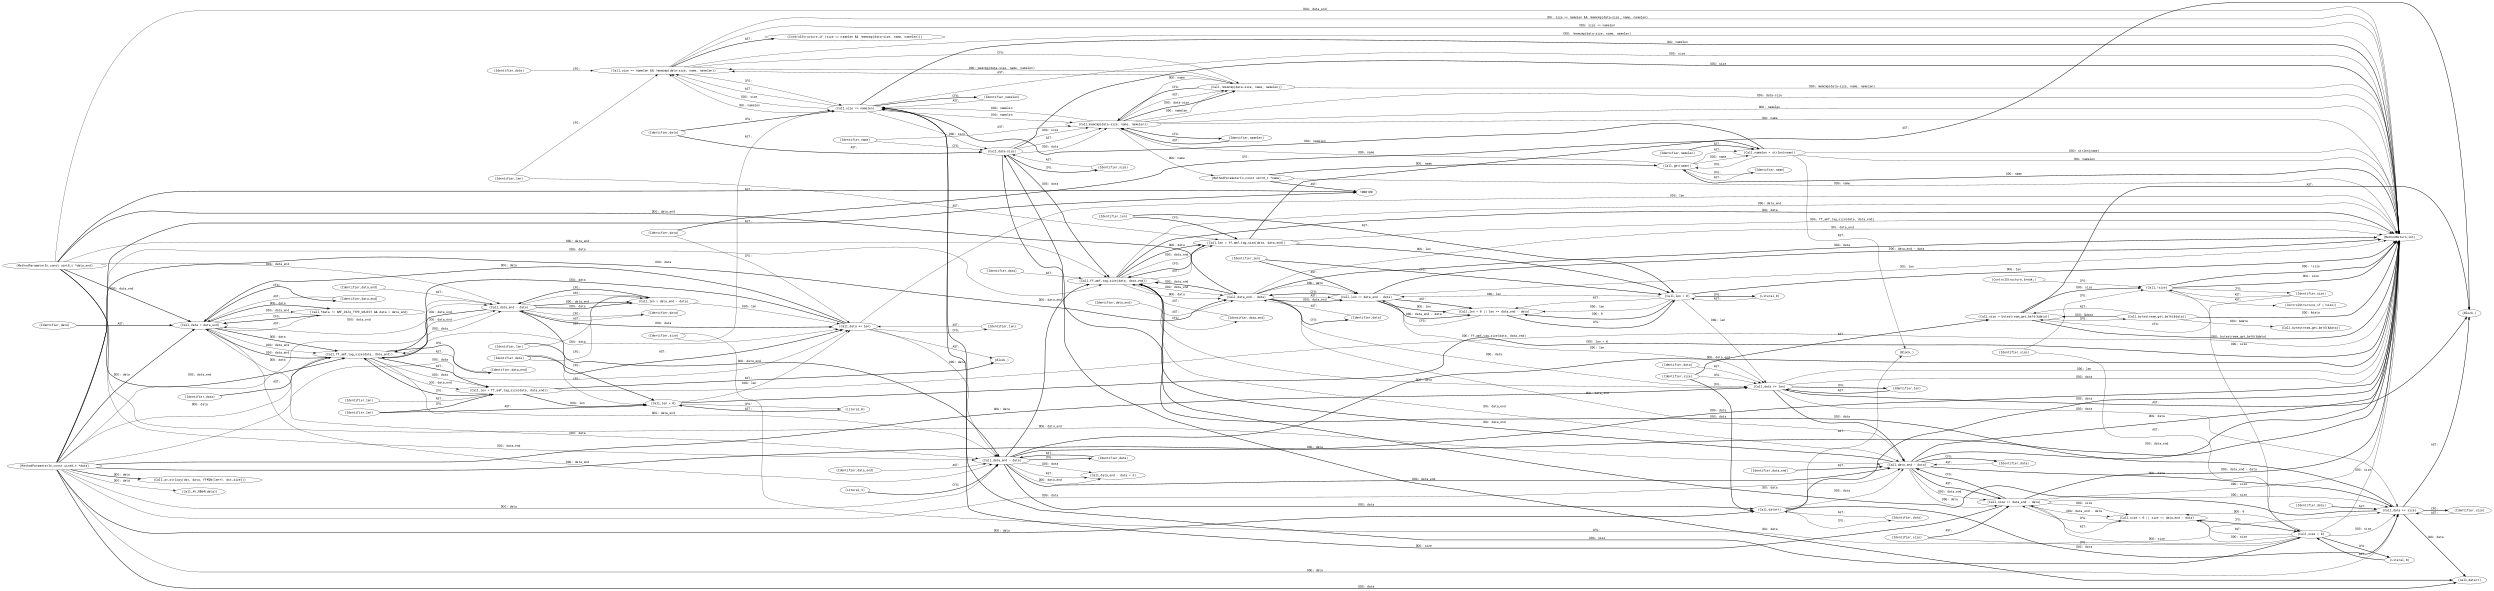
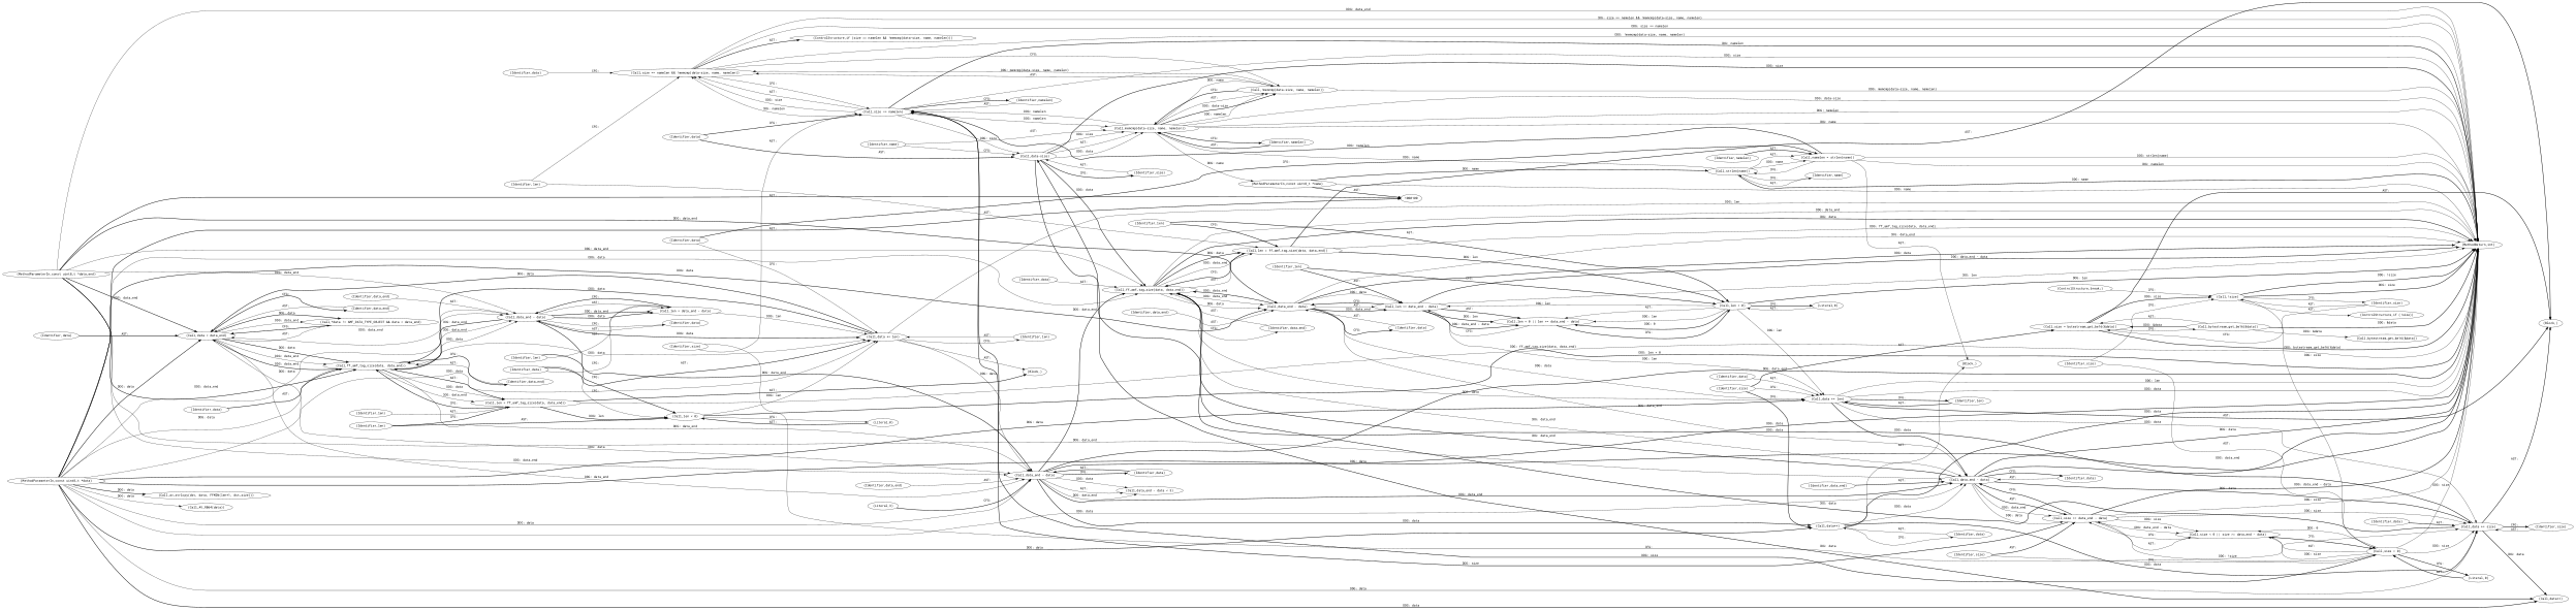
  digraph {
    fontname="Roboto Mono"
    rankdir=LR
    node [fontname="Roboto Mono"]
    edge [fontname="Roboto Mono" style=solid]
    n1 [label="(Call,size == namelen && !memcmp(data-size, name, namelen))"]
    n2 [label="(Call,size == namelen)"]
    n3 [label="(Call,!memcmp(data-size, name, namelen))"]
    n4 [label="(ControlStructure,if (size == namelen && !memcmp(data-size, name, namelen)))"]
    n5 [label="(MethodReturn,int)"]
    n6 [label="(Call,data-size)"]
    n7 [label="(Call,memcmp(data-size, name, namelen))"]
    n8 [label="(Identifier,namelen)"]
    n9 [label="(Call,ff_amf_tag_size(data, data_end))"]
    n10 [label="(Call,data++)"]
    n11 [label="(Identifier,size)"]
    n12 [label="(Identifier,namelen)"]
    n13 [label="(MethodParameterIn,const uint8_t *name)"]
    n14 [label="(Call,size >= data_end - data)"]
    n15 [label="(Call,data_end - data)"]
    n16 [label="(Call,data += size)"]
    n17 [label="(Call,size < 0 || size >= data_end - data)"]
    n18 [label="(Identifier,data)"]
    n19 [label="(Block,)"]
    n20 [label="(Identifier,size)"]
    n21 [label="(Call,size < 0)"]
    n22 [label="(Literal,0)"]
    n23 [label="(Call,!size)"]
    n24 [label="(Identifier,size)"]
    n25 [label="(ControlStructure,if (!size))"]
    n26 [label="(Call,size = bytestream_get_be16(&data))"]
    n27 [label="(Call,bytestream_get_be16(&data))"]
    n28 [label="(Call,bytestream_get_be16(&data))"]
    n29 [label="(Call,data_end - data)"]
    n30 [label="(Call,data += len)"]
    n31 [label="(Call,len = ff_amf_tag_size(data, data_end))"]
    n32 [label="(Identifier,data_end)"]
    n33 [label="(Call,len >= data_end - data)"]
    n34 [label="(Identifier,data)"]
    n35 [label="(Identifier,len)"]
    n36 [label="(Call,len < 0 || len >= data_end - data)"]
    n37 [label="(Call,len < 0)"]
    n38 [label="(Call,data++)"]
    n39 [label="(Identifier,data)"]
    n40 [label="(Block,)"]
    n41 [label="(Call,data_end - data)"]
    n42 [label="(Identifier,data)"]
    n43 [label="(Call,data_end - data < 3)"]
    n44 [label="(Call,data < data_end)"]
    n45 [label="(Call,ff_amf_tag_size(data, data_end))"]
    n46 [label="(Identifier,data_end)"]
    n47 [label="(Call,*data != AMF_DATA_TYPE_OBJECT && data < data_end)"]
    n48 [label="(Call,data += len)"]
    n49 [label="(Call,len = ff_amf_tag_size(data, data_end))"]
    n50 [label="(Call,data_end - data)"]
    n51 [label="(Identifier,data_end)"]
    n52 [label="(Identifier,len)"]
    n53 [label="(Block,)"]
    n54 [label="(Call,len < 0)"]
    n55 [label="(Literal,0)"]
    n56 [label="(Call,len = data_end - data)"]
    n57 [label="(Identifier,data)"]
    n58 [label="(MethodParameterIn,const uint8_t *data)"]
    n59 [label="(Call,av_strlcpy(dst, data, FFMIN(len+1, dst_size)))"]
    n60 [label="(Call,AV_RB64(data))"]
    1000100
    n62 [label="(MethodParameterIn,const uint8_t *data_end)"]
    n63 [label="(Literal,0)"]
-   n64 [label="(Call,get(name))"]
+   n64 [label="(Call,strlen(name))"]
    n65 [label="(Call,namelen = strlen(name))"]
    n66 [label="(Identifier,name)"]
    n67 [label="(Identifier,data)"]
    n68 [label="(Literal,3)"]
    n69 [label="(Identifier,data)"]
    n70 [label="(Identifier,len)"]
    n71 [label="(Identifier,len)"]
    n72 [label="(Identifier,data_end)"]
    n73 [label="(Identifier,data)"]
    n74 [label="(Identifier,len)"]
    n75 [label="(Identifier,data)"]
    n76 [label="(Identifier,data_end)"]
    n77 [label="(Identifier,size)"]
    n78 [label="(Identifier,len)"]
    n79 [label="(Identifier,len)"]
    n80 [label="(Identifier,data)"]
    n81 [label="(Identifier,size)"]
    n82 [label="(Identifier,name)"]
    n83 [label="(Identifier,data)"]
    n84 [label="(Identifier,data)"]
    n85 [label="(Identifier,namelen)"]
    n86 [label="(ControlStructure,break;)"]
    n87 [label="(Identifier,data)"]
    n88 [label="(Identifier,size)"]
    n89 [label="(Identifier,data_end)"]
    n90 [label="(Identifier,data_end)"]
    n91 [label="(Identifier,data)"]
    n92 [label="(Identifier,size)"]
    n93 [label="(Identifier,len)"]
    n1 -> n2 [label="CFG: "]
    n1 -> n3 [label="CFG: "]
    n1 -> n4 [label="AST: " style=bold]
    n1 -> n5 [label="DDG: size == namelen"]
    n1 -> n5 [label="DDG: !memcmp(data-size, name, namelen)"]
    n1 -> n5 [label="DDG: size == namelen && !memcmp(data-size, name, namelen)"]
    n2 -> n1 [label="AST: "]
    n2 -> n1 [label="DDG: size"]
    n2 -> n1 [label="DDG: namelen"]
    n2 -> n5 [label="DDG: size"]
    n2 -> n5 [label="DDG: namelen" style=bold]
    n2 -> n6 [label="DDG: size"]
    n2 -> n7 [label="DDG: namelen"]
    n2 -> n8 [label="CFG: " style=bold]
    n3 -> n1 [label="AST: "]
    n3 -> n1 [label="DDG: memcmp(data-size, name, namelen)"]
    n3 -> n5 [label="DDG: memcmp(data-size, name, namelen)"]
    n3 -> n7 [label="CFG: " style=bold]
    n6 -> n5 [label="DDG: size" style=bold]
    n6 -> n7 [label="AST: "]
    n6 -> n7 [label="DDG: data"]
    n6 -> n7 [label="DDG: size"]
    n6 -> n9 [label="DDG: data" style=bold]
    n6 -> n10 [label="DDG: data" style=bold]
    n6 -> n11 [label="CFG: " style=bold]
    n7 -> n2 [label="DDG: namelen"]
    n7 -> n3 [label="AST: "]
    n7 -> n3 [label="DDG: data-size" style=bold]
    n7 -> n3 [label="DDG: name"]
    n7 -> n3 [label="DDG: namelen"]
    n7 -> n5 [label="DDG: data-size"]
    n7 -> n5 [label="DDG: namelen"]
    n7 -> n5 [label="DDG: name"]
    n7 -> n12 [label="CFG: " style=bold]
    n7 -> n13 [label="DDG: name"]
    n8 -> n2 [label="AST: "]
    n9 -> n5 [label="DDG: data_end"]
    n9 -> n5 [label="DDG: data" style=bold]
    n9 -> n15 [label="DDG: data_end"]
    n9 -> n29 [label="DDG: data_end"]
    n9 -> n29 [label="DDG: data"]
    n9 -> n30 [label="DDG: data"]
    n9 -> n31 [label="AST: "]
    n9 -> n31 [label="DDG: data" style=bold]
    n9 -> n31 [label="DDG: data_end"]
    n9 -> n32 [label="CFG: "]
    n11 -> n6 [label="AST: "]
    n12 -> n7 [label="AST: " style=bold]
    n13 -> n5 [label="DDG: name"]
    n13 -> 1000100 [label="AST: " style=bold]
    n13 -> n64 [label="DDG: name" style=bold]
    n14 -> n2 [label="DDG: size" style=bold]
    n14 -> n5 [label="DDG: size"]
    n14 -> n5 [label="DDG: data_end - data" style=bold]
    n14 -> n15 [label="CFG: " style=bold]
    n14 -> n16 [label="DDG: size"]
    n14 -> n17 [label="AST: "]
    n14 -> n17 [label="DDG: size"]
    n14 -> n17 [label="DDG: data_end - data"]
    n15 -> n5 [label="DDG: data" style=bold]
    n15 -> n5 [label="DDG: data_end" style=bold]
    n15 -> n9 [label="DDG: data_end" style=bold]
    n15 -> n14 [label="AST: " style=bold]
    n15 -> n14 [label="DDG: data_end"]
    n15 -> n14 [label="DDG: data"]
    n15 -> n16 [label="DDG: data" style=bold]
    n15 -> n18 [label="CFG: " style=bold]
    n16 -> n6 [label="DDG: data" style=bold]
    n16 -> n9 [label="DDG: data" style=bold]
    n16 -> n10 [label="DDG: data" style=bold]
    n16 -> n19 [label="AST: " style=bold]
    n16 -> n20 [label="CFG: " style=bold]
    n17 -> n14 [label="CFG: "]
    n17 -> n21 [label="CFG: " style=bold]
    n18 -> n15 [label="AST: "]
    n20 -> n16 [label="AST: "]
    n21 -> n2 [label="DDG: size" style=bold]
    n21 -> n5 [label="DDG: size"]
-   n21 -> n14 [label="DDG: size"]
+   n21 -> n14 [label="DDG: !size"]
    n21 -> n16 [label="DDG: size"]
    n21 -> n17 [label="AST: "]
    n21 -> n17 [label="DDG: size"]
    n21 -> n17 [label="DDG: 0"]
    n21 -> n22 [label="CFG: " style=bold]
    n22 -> n21 [label="AST: " style=bold]
    n23 -> n5 [label="DDG: !size" style=bold]
    n23 -> n5 [label="DDG: size" style=bold]
    n23 -> n21 [label="DDG: size"]
    n23 -> n24 [label="CFG: "]
    n23 -> n25 [label="AST: "]
    n24 -> n23 [label="AST: "]
    n24 -> n26 [label="CFG: "]
    n26 -> n5 [label="DDG: bytestream_get_be16(&data)" style=bold]
    n26 -> n19 [label="AST: " style=bold]
    n26 -> n23 [label="DDG: size" style=bold]
    n26 -> n27 [label="CFG: "]
    n27 -> n5 [label="DDG: &data" style=bold]
    n27 -> n26 [label="AST: "]
    n27 -> n26 [label="DDG: &data" style=bold]
    n27 -> n28 [label="DDG: &data"]
    n29 -> n5 [label="DDG: data_end"]
    n29 -> n5 [label="DDG: data" style=bold]
    n29 -> n9 [label="DDG: data_end" style=bold]
    n29 -> n15 [label="DDG: data_end"]
    n29 -> n30 [label="DDG: data"]
    n29 -> n33 [label="AST: "]
    n29 -> n33 [label="DDG: data_end" style=bold]
    n29 -> n33 [label="DDG: data"]
    n29 -> n34 [label="CFG: " style=bold]
    n30 -> n5 [label="DDG: len"]
    n30 -> n5 [label="DDG: data"]
    n30 -> n15 [label="DDG: data" style=bold]
    n30 -> n16 [label="DDG: data"]
    n30 -> n19 [label="AST: " style=bold]
    n30 -> n35 [label="CFG: " style=bold]
    n31 -> n5 [label="DDG: ff_amf_tag_size(data, data_end)"]
    n31 -> n9 [label="CFG: " style=bold]
    n31 -> n19 [label="AST: " style=bold]
    n31 -> n37 [label="DDG: len" style=bold]
    n32 -> n9 [label="AST: "]
    n33 -> n5 [label="DDG: data_end - data" style=bold]
    n33 -> n5 [label="DDG: len"]
    n33 -> n29 [label="CFG: " style=bold]
    n33 -> n30 [label="DDG: len"]
    n33 -> n36 [label="AST: " style=bold]
    n33 -> n36 [label="DDG: len" style=bold]
    n33 -> n36 [label="DDG: data_end - data" style=bold]
    n34 -> n29 [label="AST: "]
    n35 -> n30 [label="AST: " style=bold]
    n36 -> n33 [label="CFG: "]
    n36 -> n37 [label="CFG: " style=bold]
    n37 -> n5 [label="DDG: len" style=bold]
    n37 -> n30 [label="DDG: len"]
    n37 -> n33 [label="DDG: len"]
    n37 -> n36 [label="AST: "]
    n37 -> n36 [label="DDG: len"]
    n37 -> n36 [label="DDG: 0" style=bold]
    n37 -> n63 [label="CFG: " style=bold]
    n38 -> n5 [label="DDG: data" style=bold]
    n38 -> n15 [label="DDG: data"]
    n38 -> n16 [label="DDG: data" style=bold]
    n38 -> n39 [label="CFG: "]
    n38 -> n40 [label="AST: "]
    n39 -> n38 [label="AST: "]
    n41 -> n5 [label="DDG: data" style=bold]
    n41 -> n5 [label="DDG: data_end" style=bold]
    n41 -> n9 [label="DDG: data_end" style=bold]
    n41 -> n15 [label="DDG: data_end" style=bold]
    n41 -> n38 [label="DDG: data" style=bold]
    n41 -> n42 [label="CFG: " style=bold]
    n41 -> n43 [label="AST: "]
    n41 -> n43 [label="DDG: data_end"]
    n41 -> n43 [label="DDG: data"]
    n42 -> n41 [label="AST: " style=bold]
    n44 -> n41 [label="DDG: data_end"]
    n44 -> n41 [label="DDG: data"]
    n44 -> n45 [label="DDG: data" style=bold]
    n44 -> n45 [label="DDG: data_end"]
    n44 -> n46 [label="CFG: " style=bold]
    n44 -> n47 [label="AST: "]
    n44 -> n47 [label="DDG: data" style=bold]
    n44 -> n47 [label="DDG: data_end"]
    n45 -> n41 [label="DDG: data_end"]
    n45 -> n44 [label="DDG: data_end" style=bold]
    n45 -> n48 [label="DDG: data"]
    n45 -> n49 [label="AST: " style=bold]
    n45 -> n49 [label="DDG: data"]
    n45 -> n49 [label="DDG: data_end"]
    n45 -> n50 [label="DDG: data_end"]
    n45 -> n50 [label="DDG: data"]
    n45 -> n51 [label="CFG: " style=bold]
    n46 -> n44 [label="AST: "]
    n47 -> n44 [label="CFG: " style=bold]
    n48 -> n5 [label="DDG: len"]
    n48 -> n41 [label="DDG: data"]
    n48 -> n44 [label="DDG: data" style=bold]
    n48 -> n45 [label="DDG: data" style=bold]
    n48 -> n52 [label="CFG: "]
    n48 -> n53 [label="AST: "]
    n49 -> n5 [label="DDG: ff_amf_tag_size(data, data_end)"]
    n49 -> n45 [label="CFG: " style=bold]
    n49 -> n53 [label="AST: " style=bold]
    n49 -> n54 [label="DDG: len" style=bold]
    n50 -> n41 [label="DDG: data_end" style=bold]
    n50 -> n44 [label="DDG: data_end"]
    n50 -> n45 [label="DDG: data_end" style=bold]
    n50 -> n48 [label="DDG: data" style=bold]
    n50 -> n56 [label="AST: "]
    n50 -> n56 [label="DDG: data_end" style=bold]
    n50 -> n56 [label="DDG: data" style=bold]
    n50 -> n57 [label="CFG: "]
    n51 -> n45 [label="AST: "]
    n52 -> n48 [label="AST: "]
    n54 -> n5 [label="DDG: len < 0" style=bold]
    n54 -> n48 [label="DDG: len"]
    n54 -> n55 [label="CFG: "]
    n55 -> n54 [label="AST: " style=bold]
    n56 -> n48 [label="DDG: len"]
    n56 -> n50 [label="CFG: " style=bold]
    n57 -> n50 [label="AST: "]
    n58 -> n5 [label="DDG: data" style=bold]
    n58 -> n9 [label="DDG: data"]
    n58 -> n10 [label="DDG: data" style=bold]
    n58 -> n15 [label="DDG: data"]
    n58 -> n16 [label="DDG: data"]
    n58 -> n29 [label="DDG: data" style=bold]
    n58 -> n30 [label="DDG: data" style=bold]
    n58 -> n38 [label="DDG: data" style=bold]
    n58 -> n41 [label="DDG: data"]
    n58 -> n44 [label="DDG: data" style=bold]
    n58 -> n45 [label="DDG: data"]
    n58 -> n48 [label="DDG: data"]
    n58 -> n50 [label="DDG: data"]
    n58 -> n59 [label="DDG: data" style=bold]
    n58 -> n60 [label="DDG: data"]
    n58 -> 1000100 [label="AST: " style=bold]
    n62 -> n5 [label="DDG: data_end"]
    n62 -> n9 [label="DDG: data_end"]
    n62 -> n15 [label="DDG: data_end"]
    n62 -> n29 [label="DDG: data_end" style=bold]
    n62 -> n41 [label="DDG: data_end"]
    n62 -> n44 [label="DDG: data_end" style=bold]
    n62 -> n45 [label="DDG: data_end" style=bold]
    n62 -> n50 [label="DDG: data_end"]
    n62 -> 1000100 [label="AST: " style=bold]
    n63 -> n37 [label="AST: "]
    n64 -> n5 [label="DDG: name" style=bold]
    n64 -> n7 [label="DDG: name"]
    n64 -> n65 [label="AST: "]
    n64 -> n65 [label="DDG: name"]
    n64 -> n66 [label="CFG: "]
    n65 -> n2 [label="DDG: namelen" style=bold]
    n65 -> n5 [label="DDG: strlen(name)"]
    n65 -> n5 [label="DDG: namelen"]
    n65 -> n40 [label="AST: "]
    n65 -> n64 [label="CFG: "]
    n66 -> n64 [label="AST: "]
    n67 -> n30 [label="AST: "]
    n68 -> n41 [label="CFG: " style=bold]
    n69 -> n45 [label="AST: " style=bold]
    n70 -> n54 [label="CFG: " style=bold]
    n70 -> n56 [label="AST: "]
    n71 -> n1 [label="CFG: "]
    n71 -> n31 [label="AST: "]
    n72 -> n29 [label="AST: "]
    n73 -> n16 [label="AST: " style=bold]
    n74 -> n49 [label="AST: "]
    n75 -> n44 [label="AST: " style=bold]
    n76 -> n15 [label="AST: " style=bold]
    n77 -> n21 [label="AST: "]
    n77 -> n23 [label="CFG: "]
    n78 -> n33 [label="AST: " style=bold]
    n78 -> n37 [label="CFG: " style=bold]
    n79 -> n31 [label="CFG: " style=bold]
    n79 -> n37 [label="AST: " style=bold]
    n80 -> n1 [label="CFG: "]
    n81 -> n2 [label="AST: "]
    n81 -> n16 [label="CFG: "]
    n82 -> n6 [label="CFG: "]
    n82 -> n7 [label="AST: "]
    n83 -> n9 [label="AST: "]
    n84 -> n2 [label="CFG: " style=bold]
    n84 -> n6 [label="AST: " style=bold]
    n85 -> n65 [label="AST: " style=bold]
    n86 -> n23 [label="CFG: "]
    n87 -> n48 [label="CFG: "]
    n87 -> n65 [label="CFG: " style=bold]
    n88 -> n14 [label="AST: " style=bold]
    n88 -> n21 [label="CFG: "]
    n89 -> n41 [label="AST: "]
    n90 -> n50 [label="AST: "]
    n91 -> n48 [label="AST: " style=bold]
    n91 -> n54 [label="CFG: "]
    n91 -> n56 [label="CFG: "]
    n92 -> n26 [label="AST: " style=bold]
    n92 -> n30 [label="CFG: "]
    n92 -> n38 [label="CFG: " style=bold]
    n93 -> n49 [label="CFG: " style=bold]
    n93 -> n54 [label="AST: " style=bold]
  }
